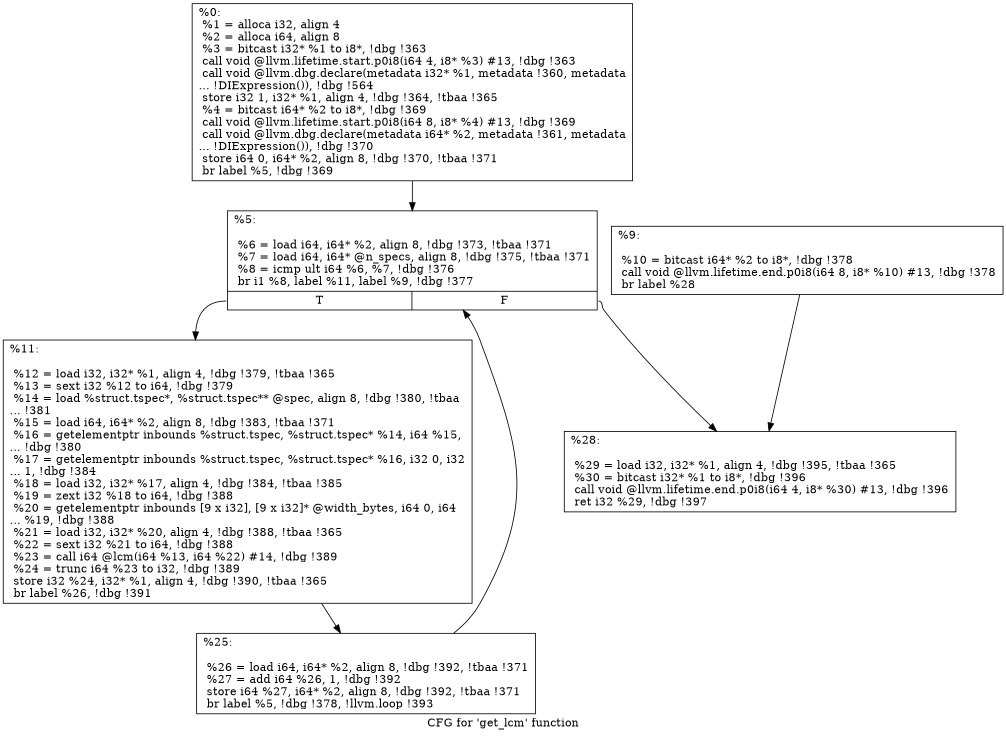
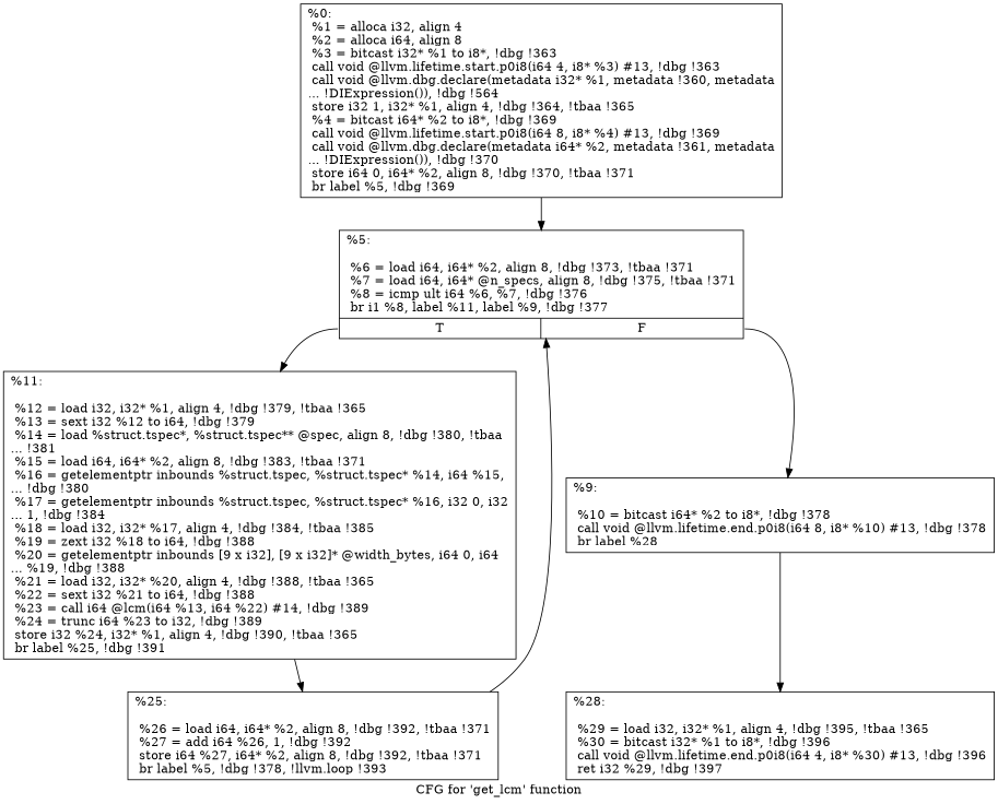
  digraph {
    label="CFG for 'get_lcm' function"
    node [shape=record]
    n1 [label="{%0:\l  %1 = alloca i32, align 4\l  %2 = alloca i64, align 8\l  %3 = bitcast i32* %1 to i8*, !dbg !363\l  call void @llvm.lifetime.start.p0i8(i64 4, i8* %3) #13, !dbg !363\l  call void @llvm.dbg.declare(metadata i32* %1, metadata !360, metadata\l... !DIExpression()), !dbg !564\l  store i32 1, i32* %1, align 4, !dbg !364, !tbaa !365\l  %4 = bitcast i64* %2 to i8*, !dbg !369\l  call void @llvm.lifetime.start.p0i8(i64 8, i8* %4) #13, !dbg !369\l  call void @llvm.dbg.declare(metadata i64* %2, metadata !361, metadata\l... !DIExpression()), !dbg !370\l  store i64 0, i64* %2, align 8, !dbg !370, !tbaa !371\l  br label %5, !dbg !369\l}"]
    n2 [label="{%5:\l\l  %6 = load i64, i64* %2, align 8, !dbg !373, !tbaa !371\l  %7 = load i64, i64* @n_specs, align 8, !dbg !375, !tbaa !371\l  %8 = icmp ult i64 %6, %7, !dbg !376\l  br i1 %8, label %11, label %9, !dbg !377\l|{<s0>T|<s1>F}}"]
-   n3 [label="{%11:\l\l  %12 = load i32, i32* %1, align 4, !dbg !379, !tbaa !365\l  %13 = sext i32 %12 to i64, !dbg !379\l  %14 = load %struct.tspec*, %struct.tspec** @spec, align 8, !dbg !380, !tbaa\l... !381\l  %15 = load i64, i64* %2, align 8, !dbg !383, !tbaa !371\l  %16 = getelementptr inbounds %struct.tspec, %struct.tspec* %14, i64 %15,\l... !dbg !380\l  %17 = getelementptr inbounds %struct.tspec, %struct.tspec* %16, i32 0, i32\l... 1, !dbg !384\l  %18 = load i32, i32* %17, align 4, !dbg !384, !tbaa !385\l  %19 = zext i32 %18 to i64, !dbg !388\l  %20 = getelementptr inbounds [9 x i32], [9 x i32]* @width_bytes, i64 0, i64\l... %19, !dbg !388\l  %21 = load i32, i32* %20, align 4, !dbg !388, !tbaa !365\l  %22 = sext i32 %21 to i64, !dbg !388\l  %23 = call i64 @lcm(i64 %13, i64 %22) #14, !dbg !389\l  %24 = trunc i64 %23 to i32, !dbg !389\l  store i32 %24, i32* %1, align 4, !dbg !390, !tbaa !365\l  br label %26, !dbg !391\l}"]
+   n3 [label="{%11:\l\l  %12 = load i32, i32* %1, align 4, !dbg !379, !tbaa !365\l  %13 = sext i32 %12 to i64, !dbg !379\l  %14 = load %struct.tspec*, %struct.tspec** @spec, align 8, !dbg !380, !tbaa\l... !381\l  %15 = load i64, i64* %2, align 8, !dbg !383, !tbaa !371\l  %16 = getelementptr inbounds %struct.tspec, %struct.tspec* %14, i64 %15,\l... !dbg !380\l  %17 = getelementptr inbounds %struct.tspec, %struct.tspec* %16, i32 0, i32\l... 1, !dbg !384\l  %18 = load i32, i32* %17, align 4, !dbg !384, !tbaa !385\l  %19 = zext i32 %18 to i64, !dbg !388\l  %20 = getelementptr inbounds [9 x i32], [9 x i32]* @width_bytes, i64 0, i64\l... %19, !dbg !388\l  %21 = load i32, i32* %20, align 4, !dbg !388, !tbaa !365\l  %22 = sext i32 %21 to i64, !dbg !388\l  %23 = call i64 @lcm(i64 %13, i64 %22) #14, !dbg !389\l  %24 = trunc i64 %23 to i32, !dbg !389\l  store i32 %24, i32* %1, align 4, !dbg !390, !tbaa !365\l  br label %25, !dbg !391\l}"]
    n4 [label="{%9:\l\l  %10 = bitcast i64* %2 to i8*, !dbg !378\l  call void @llvm.lifetime.end.p0i8(i64 8, i8* %10) #13, !dbg !378\l  br label %28\l}"]
    n5 [label="{%25:\l\l  %26 = load i64, i64* %2, align 8, !dbg !392, !tbaa !371\l  %27 = add i64 %26, 1, !dbg !392\l  store i64 %27, i64* %2, align 8, !dbg !392, !tbaa !371\l  br label %5, !dbg !378, !llvm.loop !393\l}"]
    n6 [label="{%28:\l\l  %29 = load i32, i32* %1, align 4, !dbg !395, !tbaa !365\l  %30 = bitcast i32* %1 to i8*, !dbg !396\l  call void @llvm.lifetime.end.p0i8(i64 4, i8* %30) #13, !dbg !396\l  ret i32 %29, !dbg !397\l}"]
    n1 -> n2
    n2 -> n3 [tailport=s0]
-   n2 -> n6 [tailport=s1]
+   n2 -> n4 [tailport=s1]
    n3 -> n5
    n4 -> n6
    n5 -> n2
  }
